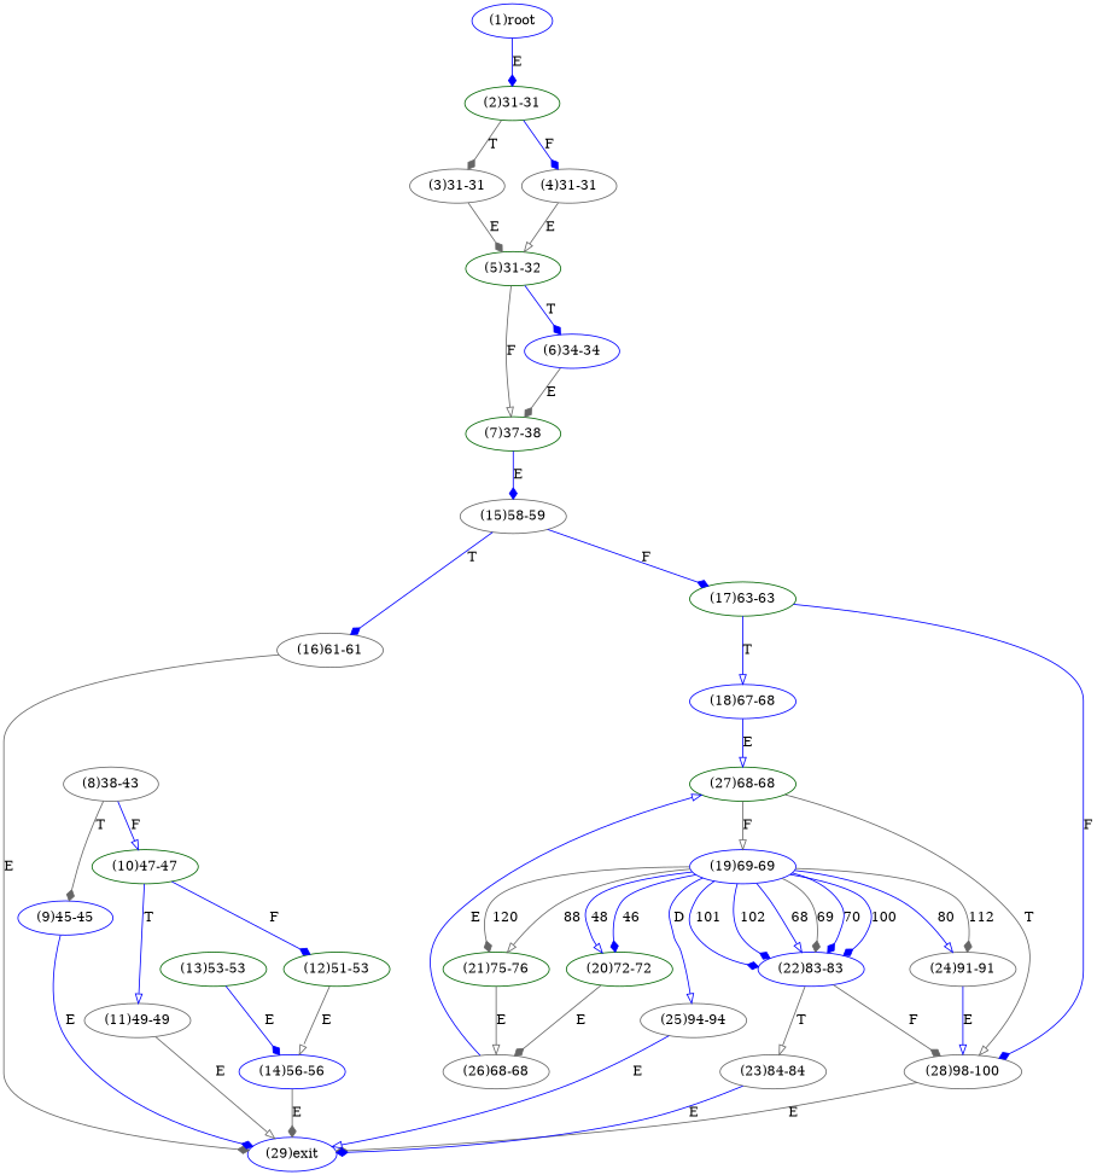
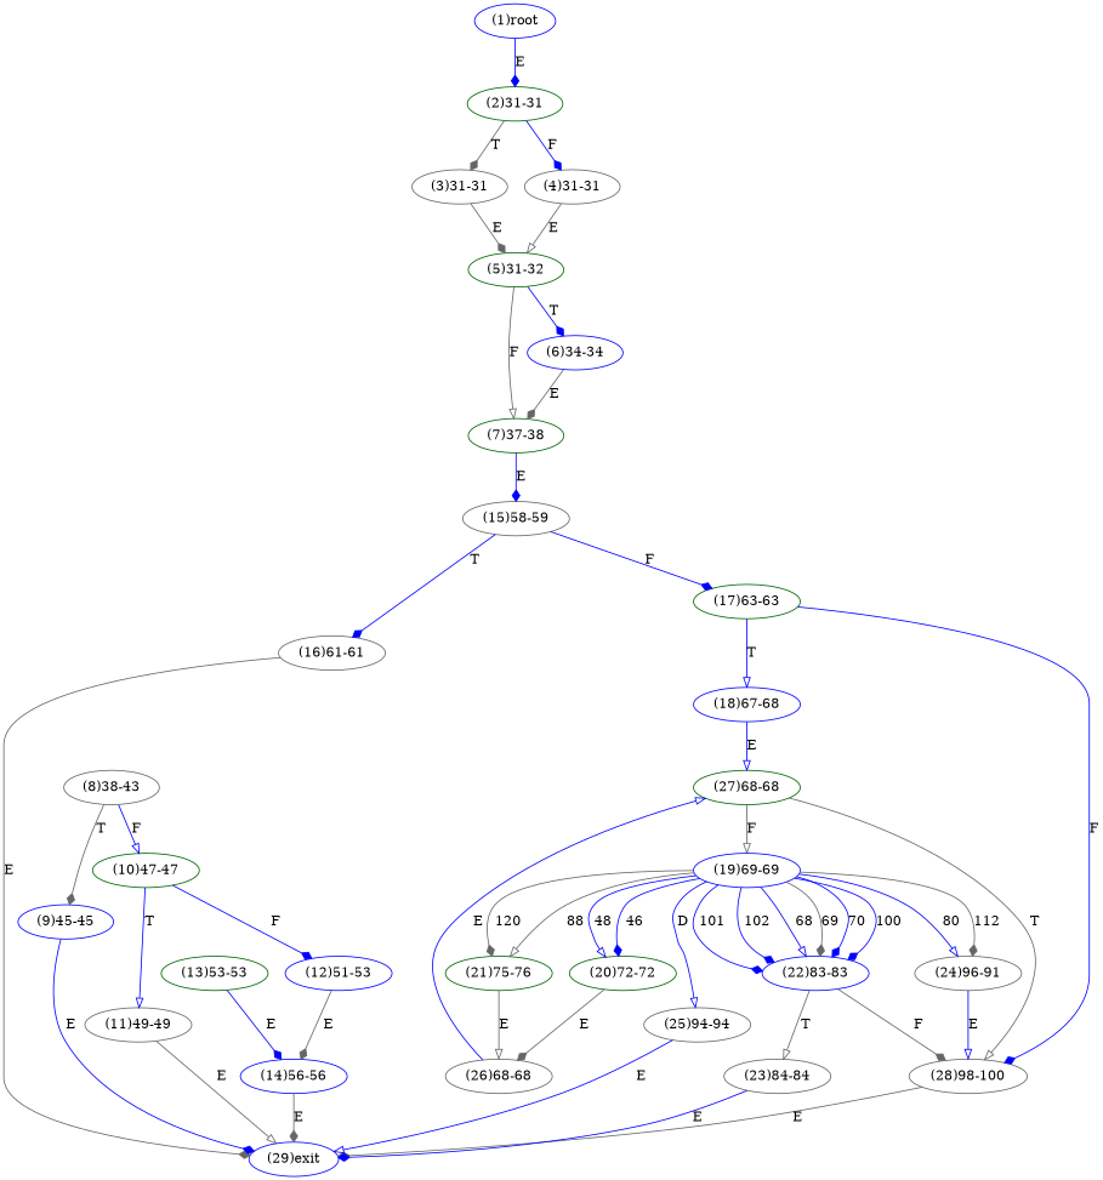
  digraph {
    node [color=gray40]
    edge [arrowhead=diamond color=blue]
    n1 [color=blue label="(1)root"]
    n2 [color=darkgreen label="(2)31-31"]
    n3 [label="(3)31-31"]
    n4 [label="(4)31-31"]
    n5 [color=darkgreen label="(5)31-32"]
    n6 [color=blue label="(6)34-34"]
    n7 [color=darkgreen label="(7)37-38"]
    n8 [label="(15)58-59"]
    n9 [color=darkgreen label="(17)63-63"]
    n10 [label="(16)61-61"]
    n11 [label="(8)38-43"]
    n12 [color=blue label="(9)45-45"]
    n13 [color=darkgreen label="(10)47-47"]
    n14 [color=blue label="(29)exit"]
    n15 [label="(11)49-49"]
-   n16 [color=darkgreen label="(12)51-53"]
+   n16 [color=blue label="(12)51-53"]
    n17 [color=blue label="(14)56-56"]
    n18 [color=darkgreen label="(13)53-53"]
    n19 [color=blue label="(18)67-68"]
    n20 [label="(28)98-100"]
    n21 [color=darkgreen label="(27)68-68"]
    n22 [color=blue label="(19)69-69"]
    n23 [color=darkgreen label="(21)75-76"]
    n24 [color=darkgreen label="(20)72-72"]
    n25 [color=blue label="(22)83-83"]
    n26 [label="(25)94-94"]
-   n27 [label="(24)91-91"]
+   n27 [label="(24)96-91"]
    n28 [label="(26)68-68"]
    n29 [label="(23)84-84"]
    n1 -> n2 [label=E]
    n2 -> n3 [color=gray40 label=T]
    n2 -> n4 [label=F]
    n3 -> n5 [color=gray40 label=E]
    n4 -> n5 [arrowhead=onormal color=gray40 label=E]
    n5 -> n6 [label=T]
    n5 -> n7 [arrowhead=onormal color=gray40 label=F]
    n6 -> n7 [color=gray40 label=E]
    n7 -> n8 [label=E]
    n8 -> n9 [label=F]
    n8 -> n10 [label=T]
    n9 -> n19 [arrowhead=onormal label=T]
    n9 -> n20 [label=F]
    n10 -> n14 [color=gray40 label=E]
    n11 -> n12 [color=gray40 label=T]
    n11 -> n13 [arrowhead=onormal label=F]
    n12 -> n14 [label=E]
    n13 -> n15 [arrowhead=onormal label=T]
    n13 -> n16 [label=F]
    n15 -> n14 [arrowhead=onormal color=gray40 label=E]
-   n16 -> n17 [arrowhead=onormal color=gray40 label=E]
+   n16 -> n17 [color=gray40 label=E]
    n17 -> n14 [color=gray40 label=E]
    n18 -> n17 [label=E]
    n19 -> n21 [arrowhead=onormal label=E]
    n20 -> n14 [color=gray40 label=E]
    n21 -> n20 [arrowhead=onormal color=gray40 label=T]
    n21 -> n22 [arrowhead=onormal color=gray40 label=F]
    n22 -> n23 [arrowhead=onormal color=gray40 label=88]
    n22 -> n23 [color=gray40 label=120]
    n22 -> n24 [label=46]
    n22 -> n24 [arrowhead=onormal label=48]
    n22 -> n25 [arrowhead=onormal label=68]
    n22 -> n25 [color=gray40 label=69]
    n22 -> n25 [label=70]
    n22 -> n25 [label=100]
    n22 -> n25 [label=101]
    n22 -> n25 [label=102]
    n22 -> n26 [arrowhead=onormal label=D]
    n22 -> n27 [arrowhead=onormal label=80]
    n22 -> n27 [color=gray40 label=112]
    n23 -> n28 [arrowhead=onormal color=gray40 label=E]
    n24 -> n28 [color=gray40 label=E]
    n25 -> n20 [color=gray40 label=F]
    n25 -> n29 [arrowhead=onormal color=gray40 label=T]
    n26 -> n14 [arrowhead=onormal label=E]
    n27 -> n20 [arrowhead=onormal label=E]
    n28 -> n21 [arrowhead=onormal label=E]
    n29 -> n14 [label=E]
  }
